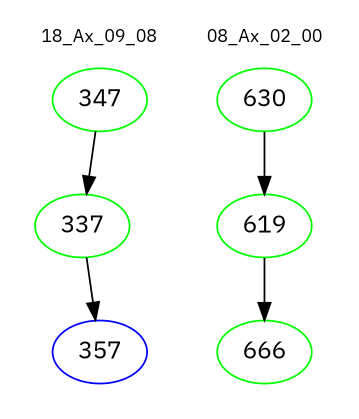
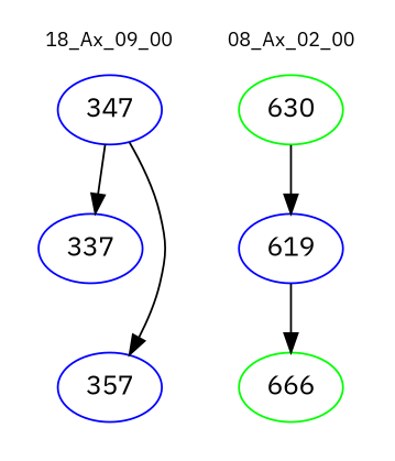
  digraph {
    fontname="IBM Plex Sans"
    node [color=green fontname="IBM Plex Sans"]
    edge [color=black fontname="IBM Plex Sans"]
-   n1 [label=347]
-   n2 [label=337]
+   n1 [color=blue label=347]
+   n2 [color=blue label=337]
    n3 [color=blue label=357]
    n4 [label=630]
-   n5 [label=619]
+   n5 [color=blue label=619]
    n6 [label=666]
    subgraph cluster_1 {
      color=white
      fontsize=10
-     label="18_Ax_09_08"
+     label="18_Ax_09_00"
      n1
      n2
      n3
    }
    subgraph cluster_2 {
      color=white
      fontsize=10
      label="08_Ax_02_00"
      n4
      n5
      n6
    }
    n1 -> n2
-   n2 -> n3
+   n1 -> n3
    n4 -> n5
    n5 -> n6
  }
